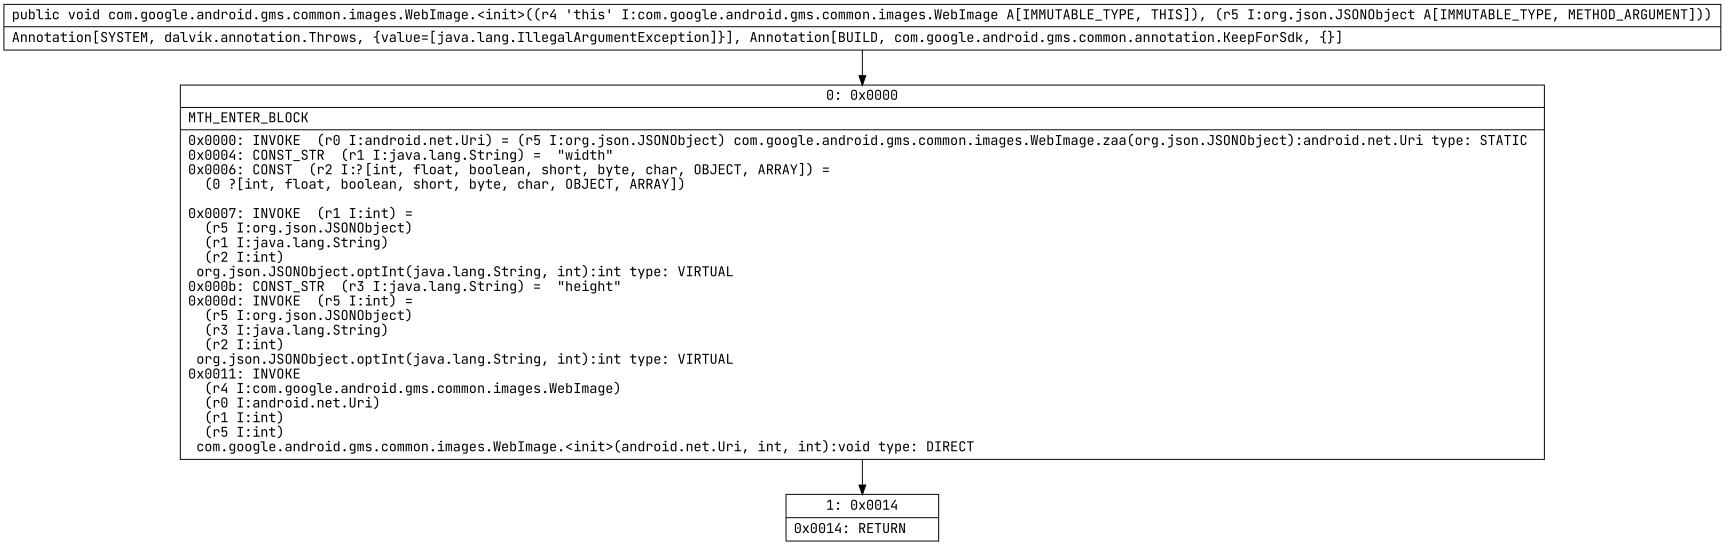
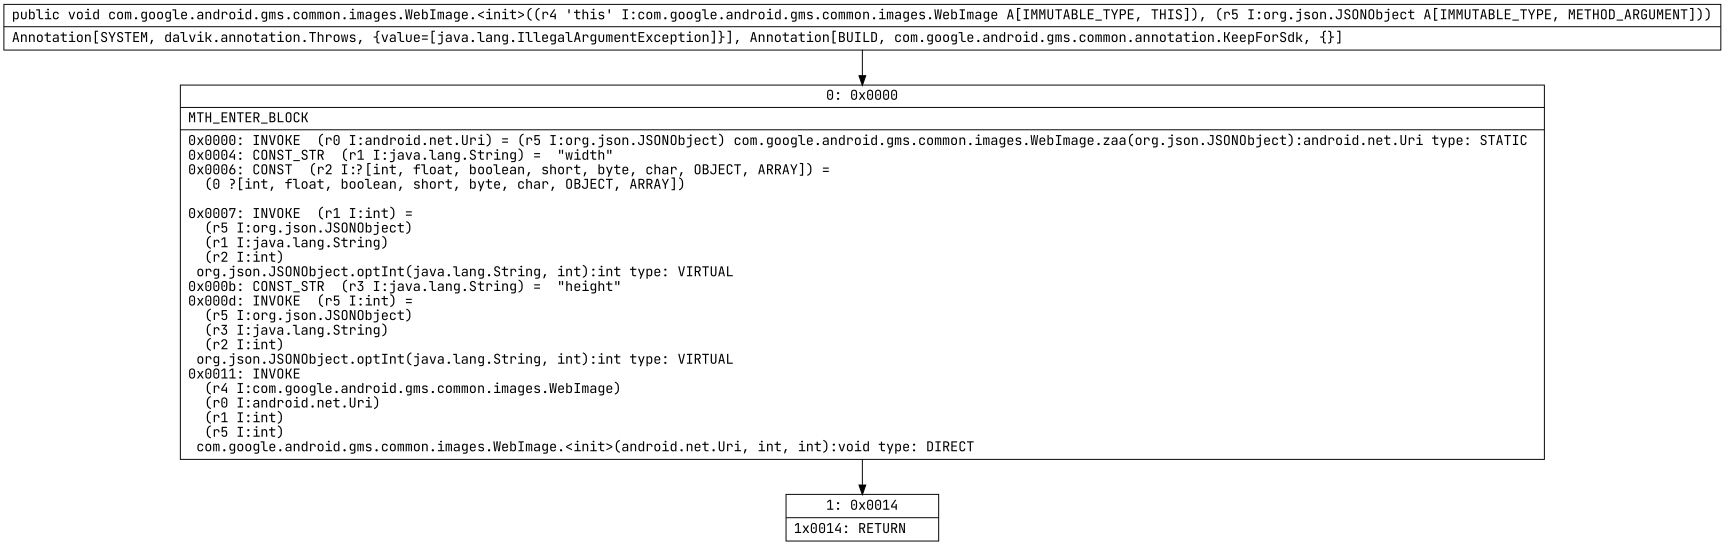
  digraph {
    fontname="JetBrains Mono"
    node [shape=record fontname="JetBrains Mono"]
    edge [fontname="JetBrains Mono"]
    n1 [label="{0\:\ 0x0000|MTH_ENTER_BLOCK\l|0x0000: INVOKE  (r0 I:android.net.Uri) = (r5 I:org.json.JSONObject) com.google.android.gms.common.images.WebImage.zaa(org.json.JSONObject):android.net.Uri type: STATIC \l0x0004: CONST_STR  (r1 I:java.lang.String) =  \"width\" \l0x0006: CONST  (r2 I:?[int, float, boolean, short, byte, char, OBJECT, ARRAY]) = \l  (0 ?[int, float, boolean, short, byte, char, OBJECT, ARRAY])\l \l0x0007: INVOKE  (r1 I:int) = \l  (r5 I:org.json.JSONObject)\l  (r1 I:java.lang.String)\l  (r2 I:int)\l org.json.JSONObject.optInt(java.lang.String, int):int type: VIRTUAL \l0x000b: CONST_STR  (r3 I:java.lang.String) =  \"height\" \l0x000d: INVOKE  (r5 I:int) = \l  (r5 I:org.json.JSONObject)\l  (r3 I:java.lang.String)\l  (r2 I:int)\l org.json.JSONObject.optInt(java.lang.String, int):int type: VIRTUAL \l0x0011: INVOKE  \l  (r4 I:com.google.android.gms.common.images.WebImage)\l  (r0 I:android.net.Uri)\l  (r1 I:int)\l  (r5 I:int)\l com.google.android.gms.common.images.WebImage.\<init\>(android.net.Uri, int, int):void type: DIRECT \l}"]
-   n2 [label="{1\:\ 0x0014|0x0014: RETURN   \l}"]
+   n2 [label="{1\:\ 0x0014|1x0014: RETURN   \l}"]
    n3 [label="{public void com.google.android.gms.common.images.WebImage.\<init\>((r4 'this' I:com.google.android.gms.common.images.WebImage A[IMMUTABLE_TYPE, THIS]), (r5 I:org.json.JSONObject A[IMMUTABLE_TYPE, METHOD_ARGUMENT]))  | Annotation[SYSTEM, dalvik.annotation.Throws, \{value=[java.lang.IllegalArgumentException]\}], Annotation[BUILD, com.google.android.gms.common.annotation.KeepForSdk, \{\}]\l}"]
    n1 -> n2
    n3 -> n1
  }
